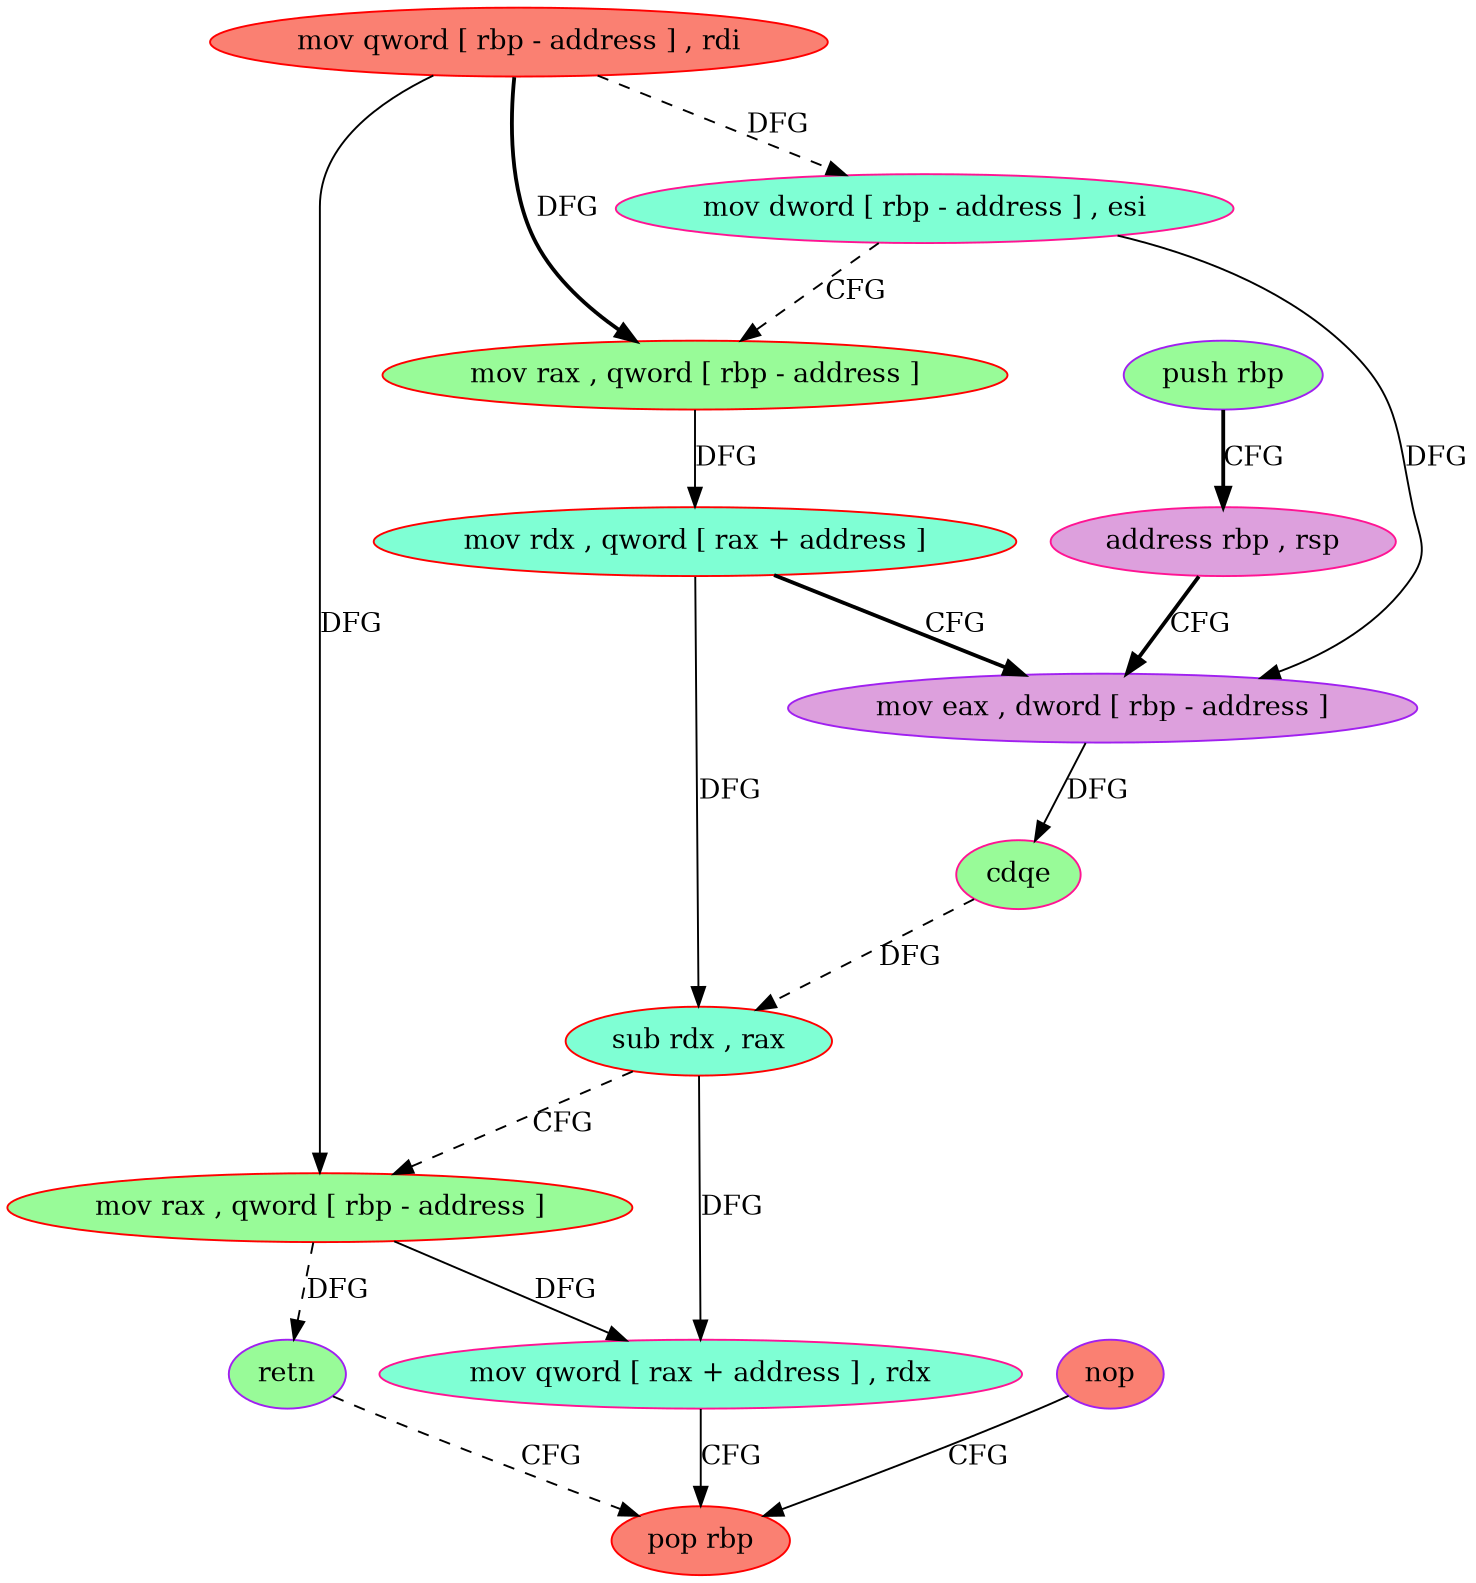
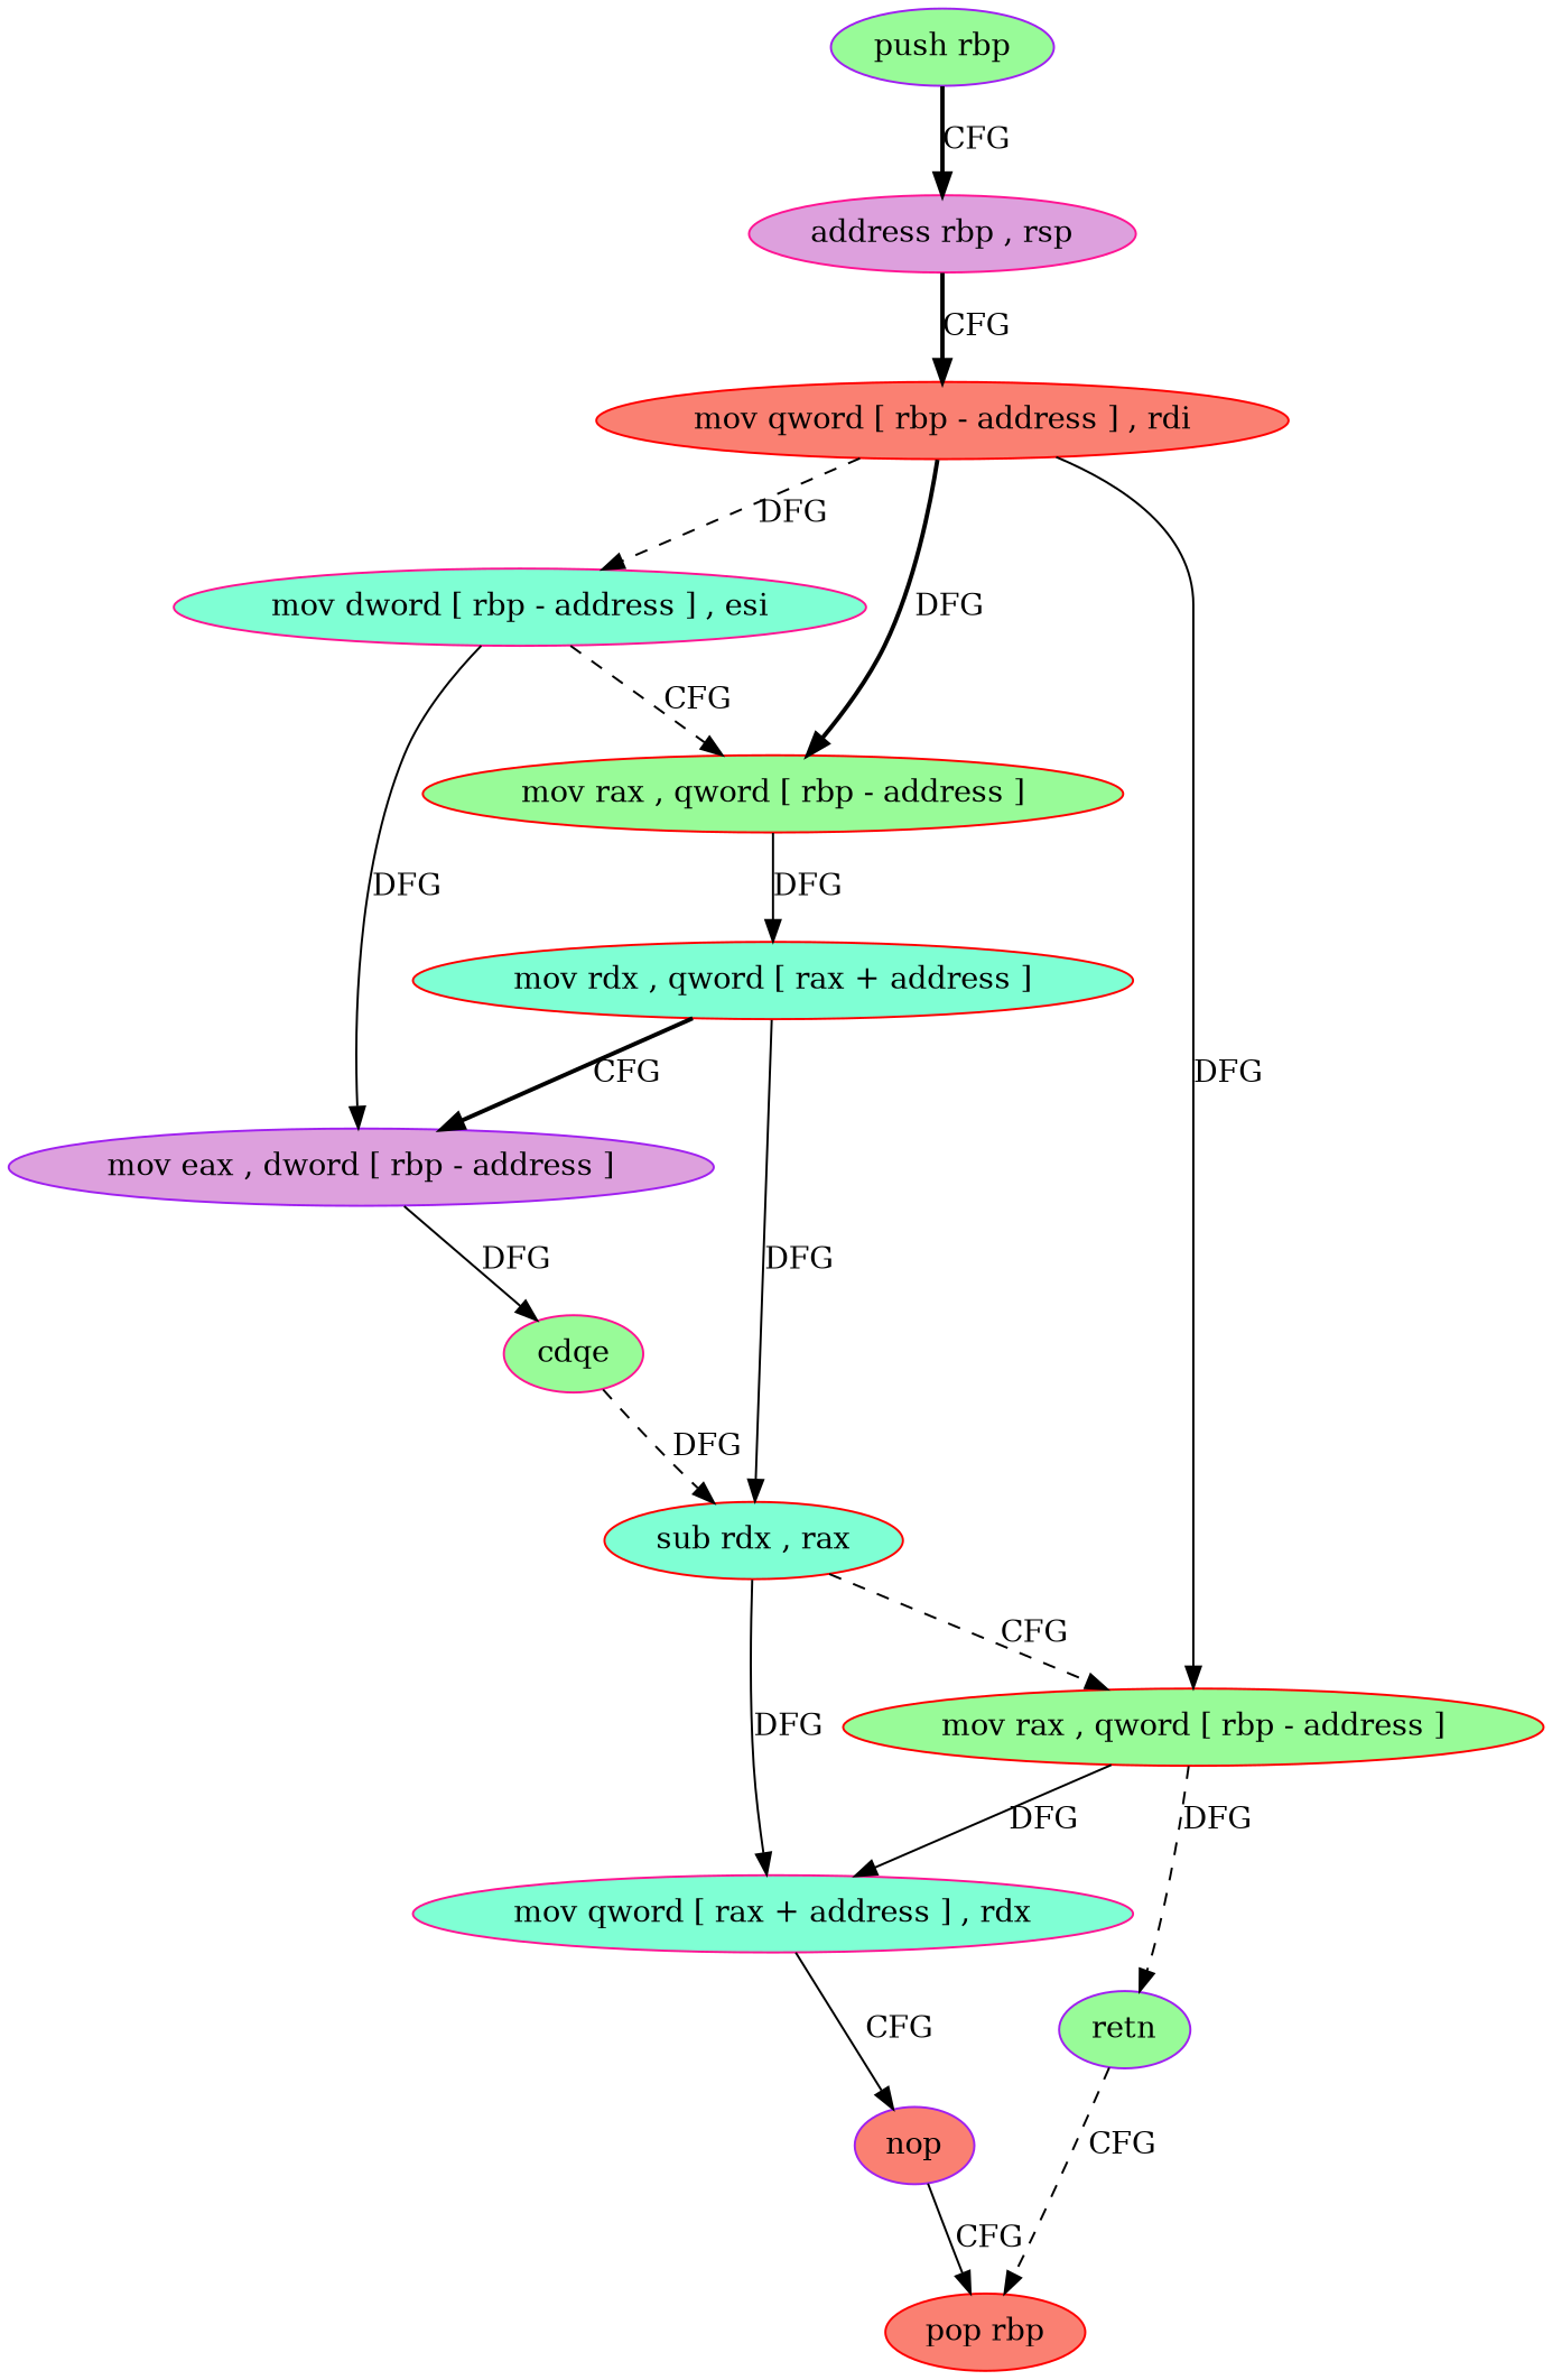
  digraph {
    node [color=red fillcolor=palegreen style=filled]
    edge [style=solid]
    n1 [color=purple label="push rbp"]
    n2 [color=deeppink fillcolor=plum label="address rbp , rsp"]
    n3 [fillcolor=salmon label="mov qword [ rbp - address ] , rdi"]
    n4 [color=deeppink fillcolor=aquamarine label="mov dword [ rbp - address ] , esi"]
    n5 [label="mov rax , qword [ rbp - address ]"]
    n6 [label="mov rax , qword [ rbp - address ]"]
    n7 [color=purple fillcolor=plum label="mov eax , dword [ rbp - address ]"]
    n8 [fillcolor=aquamarine label="mov rdx , qword [ rax + address ]"]
    n9 [color=deeppink fillcolor=aquamarine label="mov qword [ rax + address ] , rdx"]
    n10 [color=purple label=retn]
    n11 [color=deeppink label=cdqe]
    n12 [fillcolor=aquamarine label="sub rdx , rax"]
    n13 [color=purple fillcolor=salmon label=nop]
    n14 [fillcolor=salmon label="pop rbp"]
    n1 -> n2 [label=CFG style=bold]
-   n2 -> n7 [label=CFG style=bold]
+   n2 -> n3 [label=CFG style=bold]
    n3 -> n4 [label=DFG style=dashed]
    n3 -> n5 [label=DFG style=bold]
    n3 -> n6 [label=DFG]
    n4 -> n5 [label=CFG style=dashed]
    n4 -> n7 [label=DFG]
    n5 -> n8 [label=DFG]
    n6 -> n9 [label=DFG]
    n6 -> n10 [label=DFG style=dashed]
    n7 -> n11 [label=DFG]
    n8 -> n7 [label=CFG style=bold]
    n8 -> n12 [label=DFG]
-   n9 -> n14 [label=CFG]
+   n9 -> n13 [label=CFG]
    n10 -> n14 [label=CFG style=dashed]
    n11 -> n12 [label=DFG style=dashed]
    n12 -> n6 [label=CFG style=dashed]
    n12 -> n9 [label=DFG]
    n13 -> n14 [label=CFG]
  }
